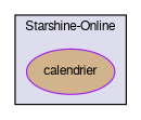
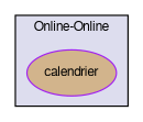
  digraph {
    compound=true
    n1 [fillcolor=tan fontname=FreeSans fontsize=10 label=calendrier pencolor=black shape=ellipse style=filled color=purple]
    subgraph cluster_1 {
      bgcolor="#ddddee"
      fontname=FreeSans
      fontsize=10
-     label="Starshine-Online"
+     label="Online-Online"
      pencolor=black
      n1
    }
  }
